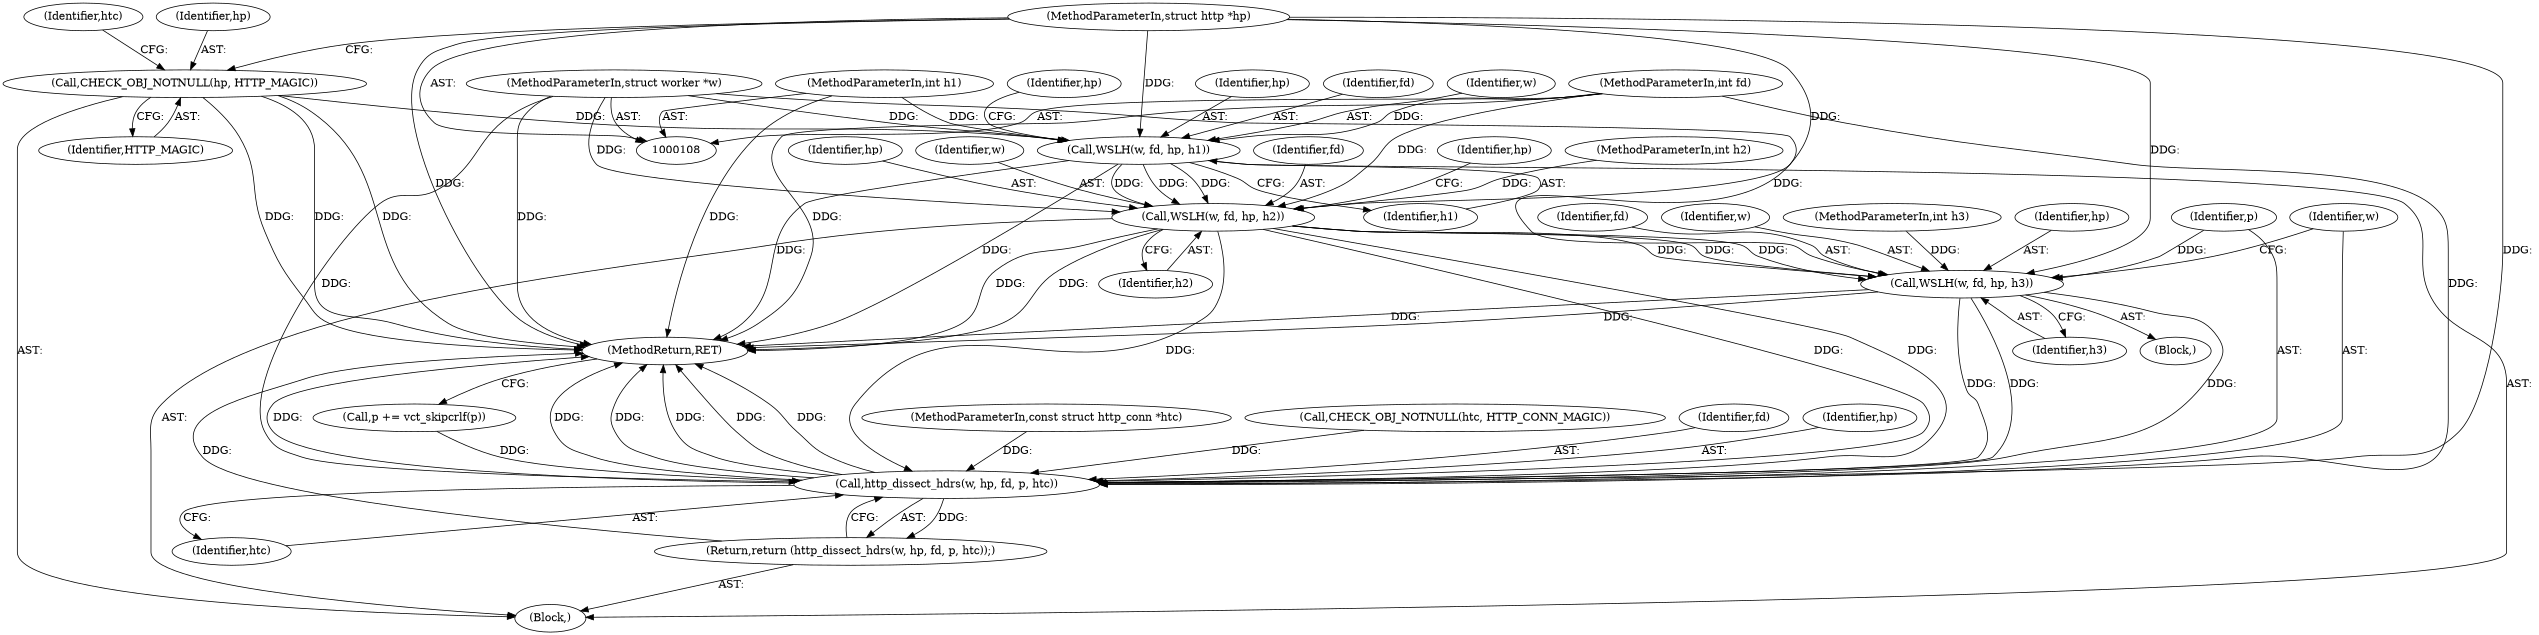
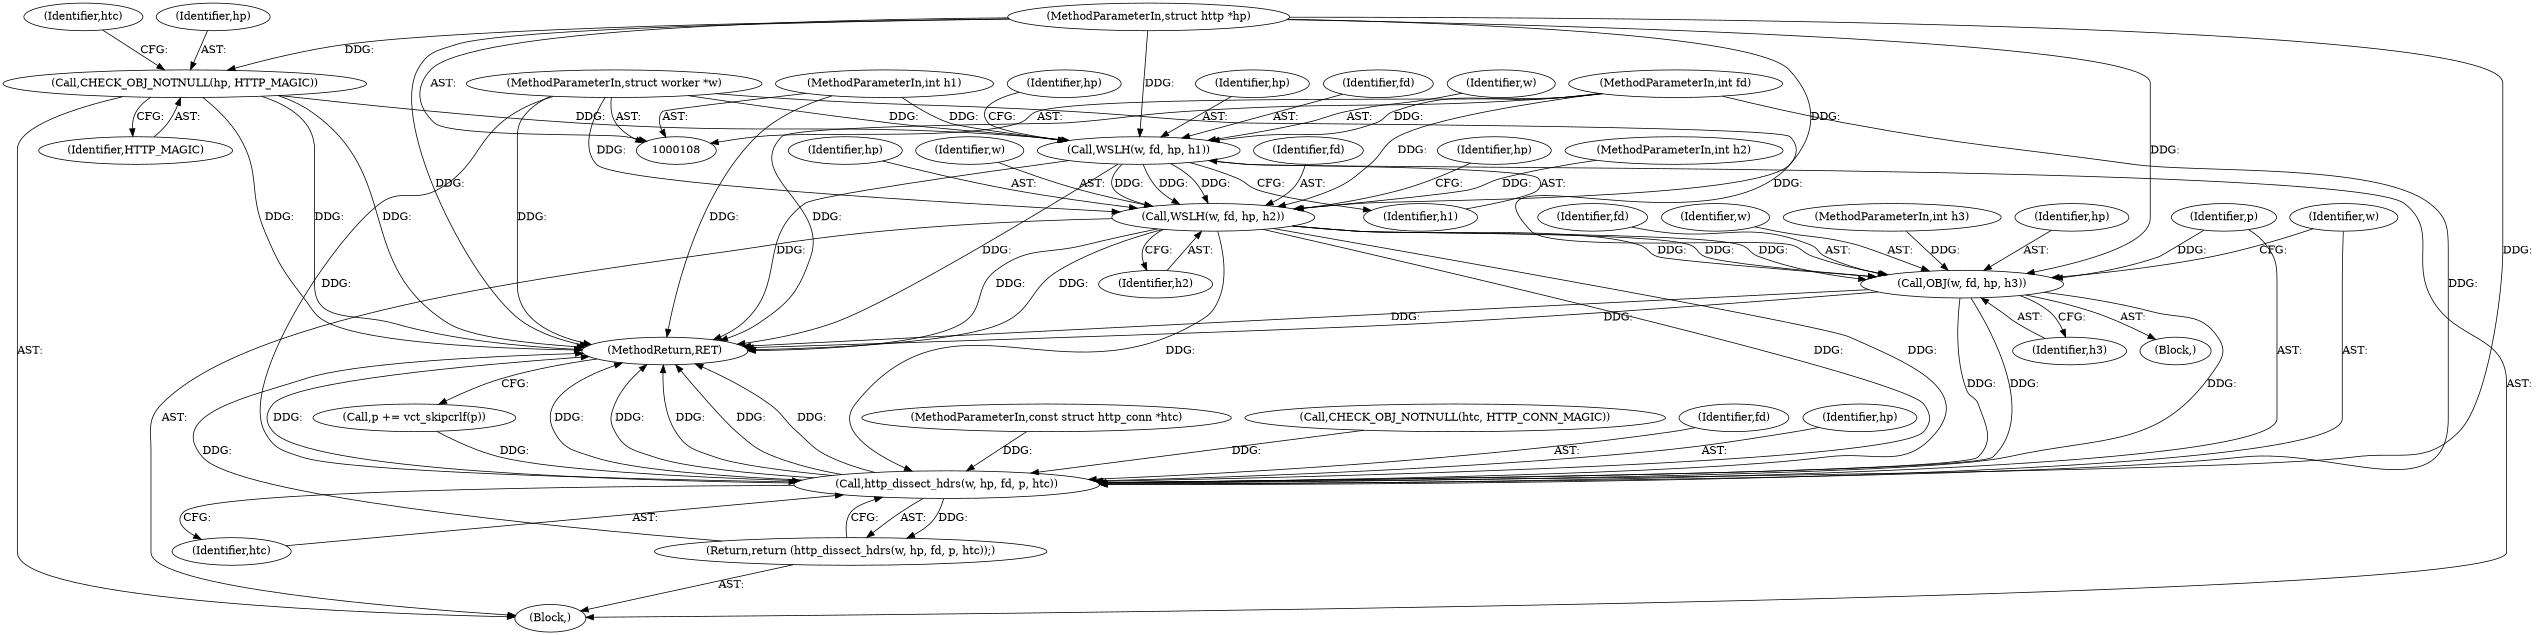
  digraph {
    n1 [label="(Call,WSLH(w, fd, hp, h1))"]
    n2 [label="(Call,WSLH(w, fd, hp, h2))"]
    n3 [label="(Block,)"]
    n4 [label="(MethodReturn,RET)"]
    n5 [label="(Identifier,h1)"]
-   n6 [label="(Call,WSLH(w, fd, hp, h3))"]
+   n6 [label="(Call,OBJ(w, fd, hp, h3))"]
    n7 [label="(Call,http_dissect_hdrs(w, hp, fd, p, htc))"]
    n8 [label="(Identifier,h2)"]
    n9 [label="(Call,p += vct_skipcrlf(p))"]
    n10 [label="(MethodParameterIn,struct worker *w)"]
    1000108
    n12 [label="(Block,)"]
    n13 [label="(Identifier,h3)"]
    n14 [label="(Return,return (http_dissect_hdrs(w, hp, fd, p, htc));)"]
    n15 [label="(Identifier,htc)"]
    n16 [label="(MethodParameterIn,int fd)"]
    n17 [label="(Call,CHECK_OBJ_NOTNULL(hp, HTTP_MAGIC))"]
    n18 [label="(Identifier,HTTP_MAGIC)"]
    n19 [label="(MethodParameterIn,struct http *hp)"]
    n20 [label="(MethodParameterIn,int h1)"]
    n21 [label="(Identifier,fd)"]
    n22 [label="(Identifier,hp)"]
    n23 [label="(Identifier,htc)"]
    n24 [label="(MethodParameterIn,const struct http_conn *htc)"]
    n25 [label="(Identifier,fd)"]
    n26 [label="(Identifier,hp)"]
    n27 [label="(Identifier,w)"]
    n28 [label="(MethodParameterIn,int h2)"]
    n29 [label="(Identifier,hp)"]
    n30 [label="(Identifier,hp)"]
    n31 [label="(Identifier,w)"]
    n32 [label="(Identifier,w)"]
    n33 [label="(MethodParameterIn,int h3)"]
    n34 [label="(Call,CHECK_OBJ_NOTNULL(htc, HTTP_CONN_MAGIC))"]
    n35 [label="(Identifier,hp)"]
    n36 [label="(Identifier,hp)"]
    n37 [label="(Identifier,fd)"]
    n38 [label="(Identifier,w)"]
    n39 [label="(Identifier,p)"]
    n40 [label="(Identifier,fd)"]
    n41 [label="(Identifier,hp)"]
    n1 -> n2 [label="DDG: "]
    n1 -> n2 [label="DDG: "]
    n1 -> n2 [label="DDG: "]
    n1 -> n3 [label="AST: "]
    n1 -> n4 [label="DDG: "]
    n1 -> n4 [label="DDG: "]
    n1 -> n5 [label="CFG: "]
    n2 -> n3 [label="AST: "]
    n2 -> n4 [label="DDG: "]
    n2 -> n4 [label="DDG: "]
    n2 -> n6 [label="DDG: "]
    n2 -> n6 [label="DDG: "]
    n2 -> n6 [label="DDG: "]
    n2 -> n7 [label="DDG: "]
    n2 -> n7 [label="DDG: "]
    n2 -> n7 [label="DDG: "]
    n2 -> n8 [label="CFG: "]
    n4 -> n9 [label="CFG: "]
    n5 -> n1 [label="AST: "]
    n6 -> n4 [label="DDG: "]
    n6 -> n4 [label="DDG: "]
    n6 -> n7 [label="DDG: "]
    n6 -> n7 [label="DDG: "]
    n6 -> n7 [label="DDG: "]
    n6 -> n12 [label="AST: "]
    n6 -> n13 [label="CFG: "]
    n7 -> n4 [label="DDG: "]
    n7 -> n4 [label="DDG: "]
    n7 -> n4 [label="DDG: "]
    n7 -> n4 [label="DDG: "]
    n7 -> n4 [label="DDG: "]
    n7 -> n4 [label="DDG: "]
    n7 -> n14 [label="AST: "]
    n7 -> n14 [label="DDG: "]
    n7 -> n15 [label="CFG: "]
    n8 -> n2 [label="AST: "]
    n9 -> n7 [label="DDG: "]
    n10 -> n1 [label="DDG: "]
    n10 -> n2 [label="DDG: "]
    n10 -> n4 [label="DDG: "]
    n10 -> n6 [label="DDG: "]
    n10 -> n7 [label="DDG: "]
    n10 -> 1000108 [label="AST: "]
    n13 -> n6 [label="AST: "]
    n14 -> n3 [label="AST: "]
    n14 -> n4 [label="DDG: "]
    n14 -> n7 [label="CFG: "]
    n15 -> n7 [label="AST: "]
    n16 -> n1 [label="DDG: "]
    n16 -> n2 [label="DDG: "]
    n16 -> n4 [label="DDG: "]
    n16 -> n7 [label="DDG: "]
    n16 -> 1000108 [label="AST: "]
    n17 -> n1 [label="DDG: "]
    n17 -> n3 [label="AST: "]
    n17 -> n4 [label="DDG: "]
    n17 -> n4 [label="DDG: "]
    n17 -> n4 [label="DDG: "]
    n17 -> n18 [label="CFG: "]
    n18 -> n17 [label="AST: "]
    n19 -> n1 [label="DDG: "]
    n19 -> n2 [label="DDG: "]
    n19 -> n4 [label="DDG: "]
    n19 -> n6 [label="DDG: "]
    n19 -> n7 [label="DDG: "]
    n19 -> 1000108 [label="AST: "]
-   n19 -> n17 [label="CFG: "]
+   n19 -> n17 [label="DDG: "]
    n20 -> n1 [label="DDG: "]
    n20 -> n4 [label="DDG: "]
    n20 -> 1000108 [label="AST: "]
    n21 -> n6 [label="AST: "]
    n22 -> n17 [label="AST: "]
    n23 -> n17 [label="CFG: "]
    n24 -> n7 [label="DDG: "]
    n25 -> n2 [label="AST: "]
    n26 -> n2 [label="CFG: "]
    n27 -> n6 [label="CFG: "]
    n27 -> n7 [label="AST: "]
    n28 -> n2 [label="DDG: "]
    n29 -> n1 [label="CFG: "]
    n30 -> n2 [label="AST: "]
    n31 -> n6 [label="AST: "]
    n32 -> n2 [label="AST: "]
    n33 -> n6 [label="DDG: "]
    n34 -> n7 [label="DDG: "]
    n35 -> n1 [label="AST: "]
    n36 -> n6 [label="AST: "]
    n37 -> n1 [label="AST: "]
    n38 -> n1 [label="AST: "]
    n39 -> n6 [label="DDG: "]
    n39 -> n7 [label="AST: "]
    n40 -> n7 [label="AST: "]
    n41 -> n7 [label="AST: "]
  }
